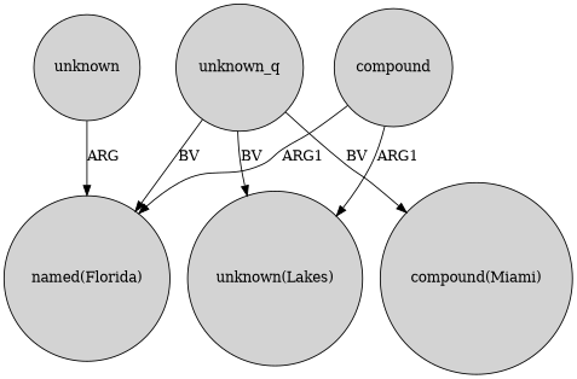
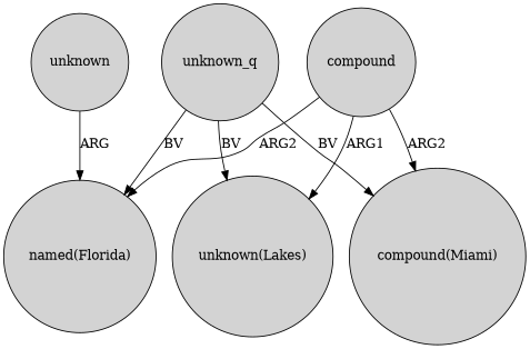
  digraph {
    node [shape=circle style=filled]
    n1 [label="compound(Miami)"]
    compound
    "named(Florida)"
    n4 [label="unknown(Lakes)"]
    unknown
    n6 [label=unknown_q]
-   compound -> "named(Florida)" [label=ARG1]
+   compound -> n1 [label=ARG2]
+   compound -> "named(Florida)" [label=ARG2]
    compound -> n4 [label=ARG1]
    unknown -> "named(Florida)" [label=ARG]
    n6 -> n1 [label=BV]
    n6 -> "named(Florida)" [label=BV]
    n6 -> n4 [label=BV]
  }
